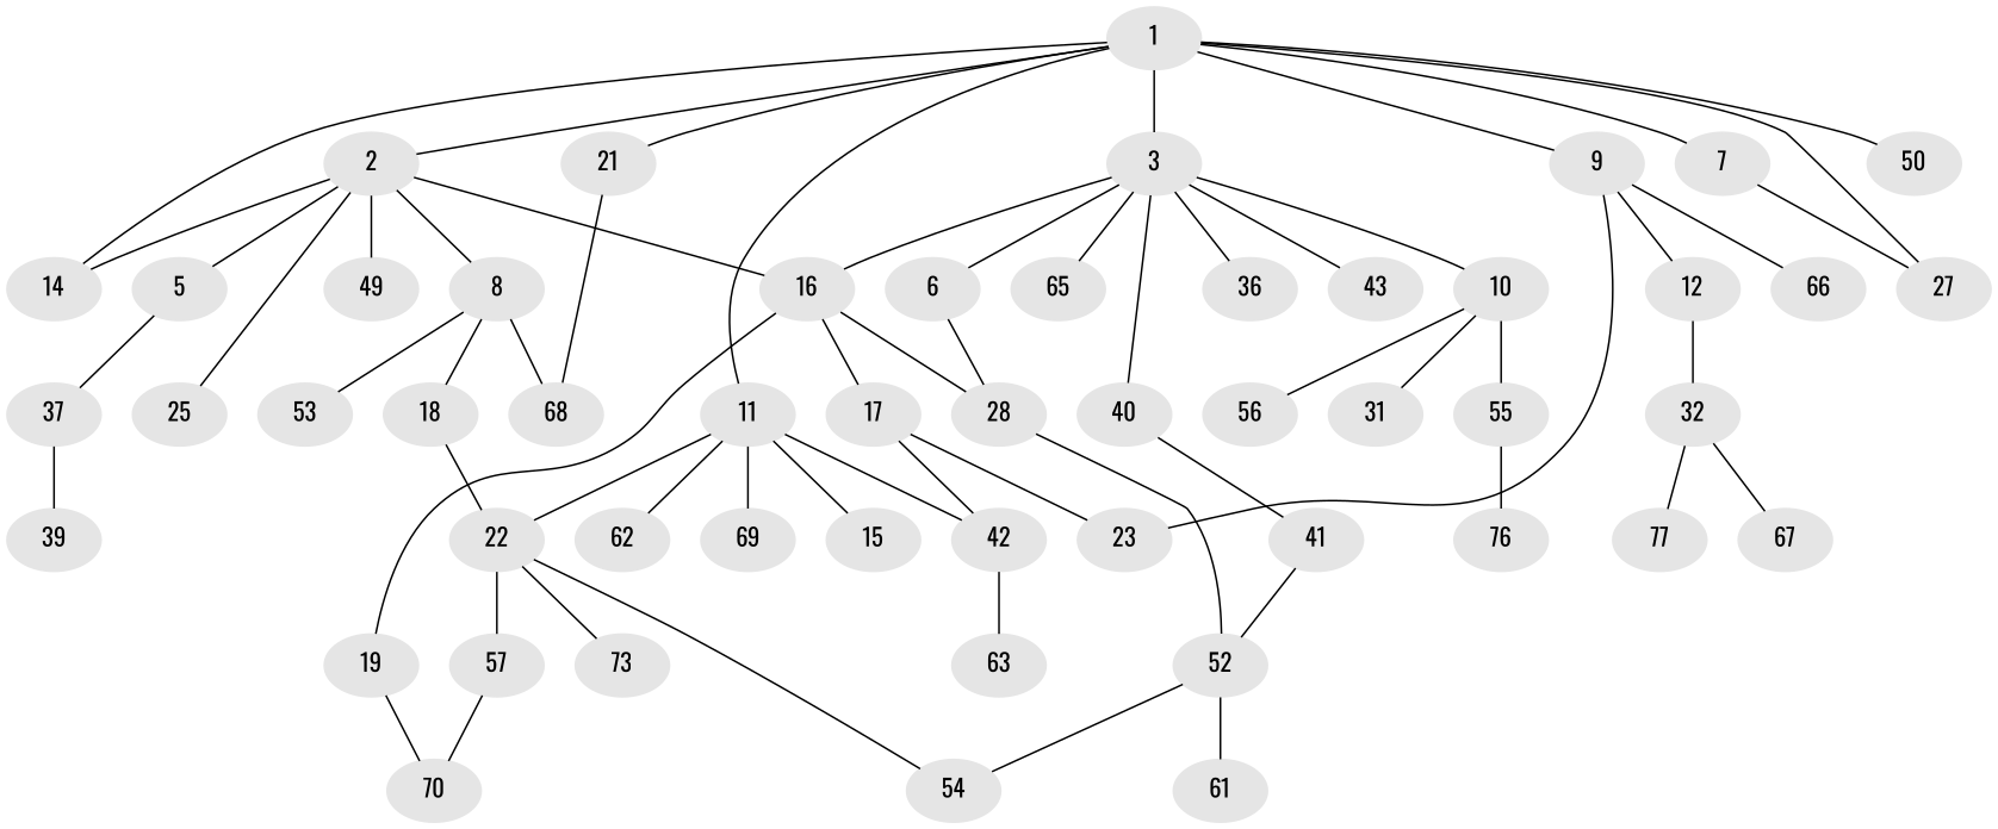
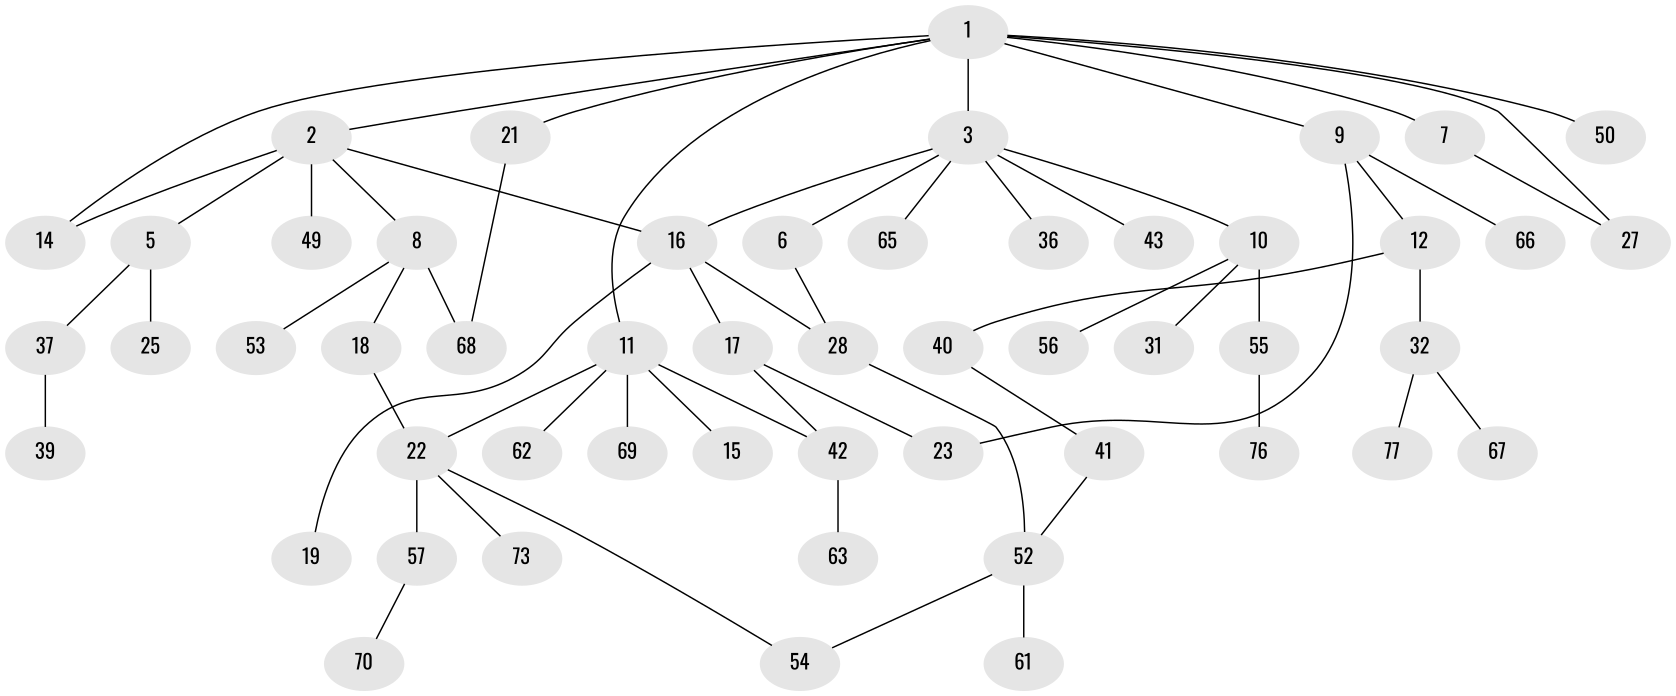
  graph {
    fontname=Oswald
    node [color=gray90 fontname=Oswald style=filled]
    edge [fontname=Oswald]
    1 [super="+4"]
    2 [super="+47"]
    3 [super="+13"]
    7
    9 [super="+26"]
    11 [super="+39"]
    14 [super="+75"]
    21 [super="+29"]
    27 [super="+30"]
    50 [super="+78"]
    5
    8
    16 [super="+51"]
    25
    49
    6 [super="+24"]
    10 [super="+20"]
    36 [super="+48"]
    43
    65
    12
    23 [super="+45"]
    66
    15
    22 [super="+60"]
    42 [super="+44"]
    62
    69
    68 [super="+74"]
    37 [super="+46"]
    18 [super="+80"]
    53 [super="+58"]
    28 [super="+35"]
    17 [super="+33"]
    19 [super="+59"]
    31
    55
    56
    n39 [label=39]
    52 [super="+71"]
    32 [super="+34"]
    40 [super="+79"]
    76
    54 [super="+64"]
    57
    73
    63
    67
    77
    41
    70 [super="+72"]
    61
    1 -- 2
    1 -- 3
    1 -- 7
    1 -- 9
    1 -- 11
    1 -- 14
    1 -- 21
    1 -- 27
    1 -- 50
    2 -- 14
    2 -- 5
    2 -- 8
    2 -- 16
-   2 -- 25
+   5 -- 25
    2 -- 49
    3 -- 16
    3 -- 6
    3 -- 10
    3 -- 36
    3 -- 43
    3 -- 65
    7 -- 27
    9 -- 12
    9 -- 23
    9 -- 66
    11 -- 15
    11 -- 22
    11 -- 42
    11 -- 62
    11 -- 69
    21 -- 68
    5 -- 37
    8 -- 68
    8 -- 18
    8 -- 53
    16 -- 28
    16 -- 17
    16 -- 19
    6 -- 28
    10 -- 31
    10 -- 55
    10 -- 56
    12 -- 32
-   3 -- 40
+   12 -- 40
    22 -- 54
    22 -- 57
    22 -- 73
    42 -- 63
    37 -- n39
    18 -- 22
    28 -- 52
    17 -- 23
    17 -- 42
-   19 -- 70
    55 -- 76
    52 -- 54
    52 -- 61
    32 -- 67
    32 -- 77
    40 -- 41
    57 -- 70
    41 -- 52
  }
